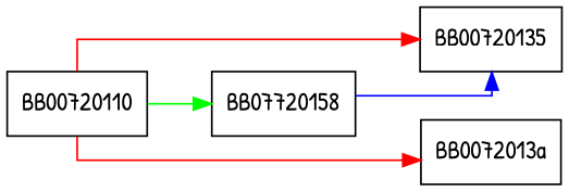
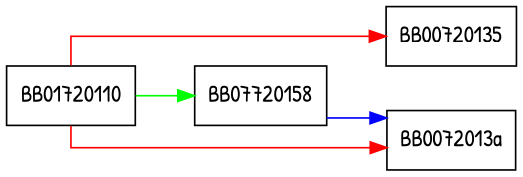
  digraph {
    fontname="Patrick Hand"
    rankdir=LR
    splines=ortho
    node [fontname="Patrick Hand" shape=box]
    edge [color=red fontname="Patrick Hand"]
    n1 [label=BB07720158]
-   BB00720110
+   BB00720110 [label=BB01720110]
    BB00720135
    BB0072013a
-   n1 -> BB00720135 [color=blue]
+   n1 -> BB0072013a [color=blue]
    BB00720110 -> n1 [color=green]
    BB00720110 -> BB00720135
    BB00720110 -> BB0072013a
  }
